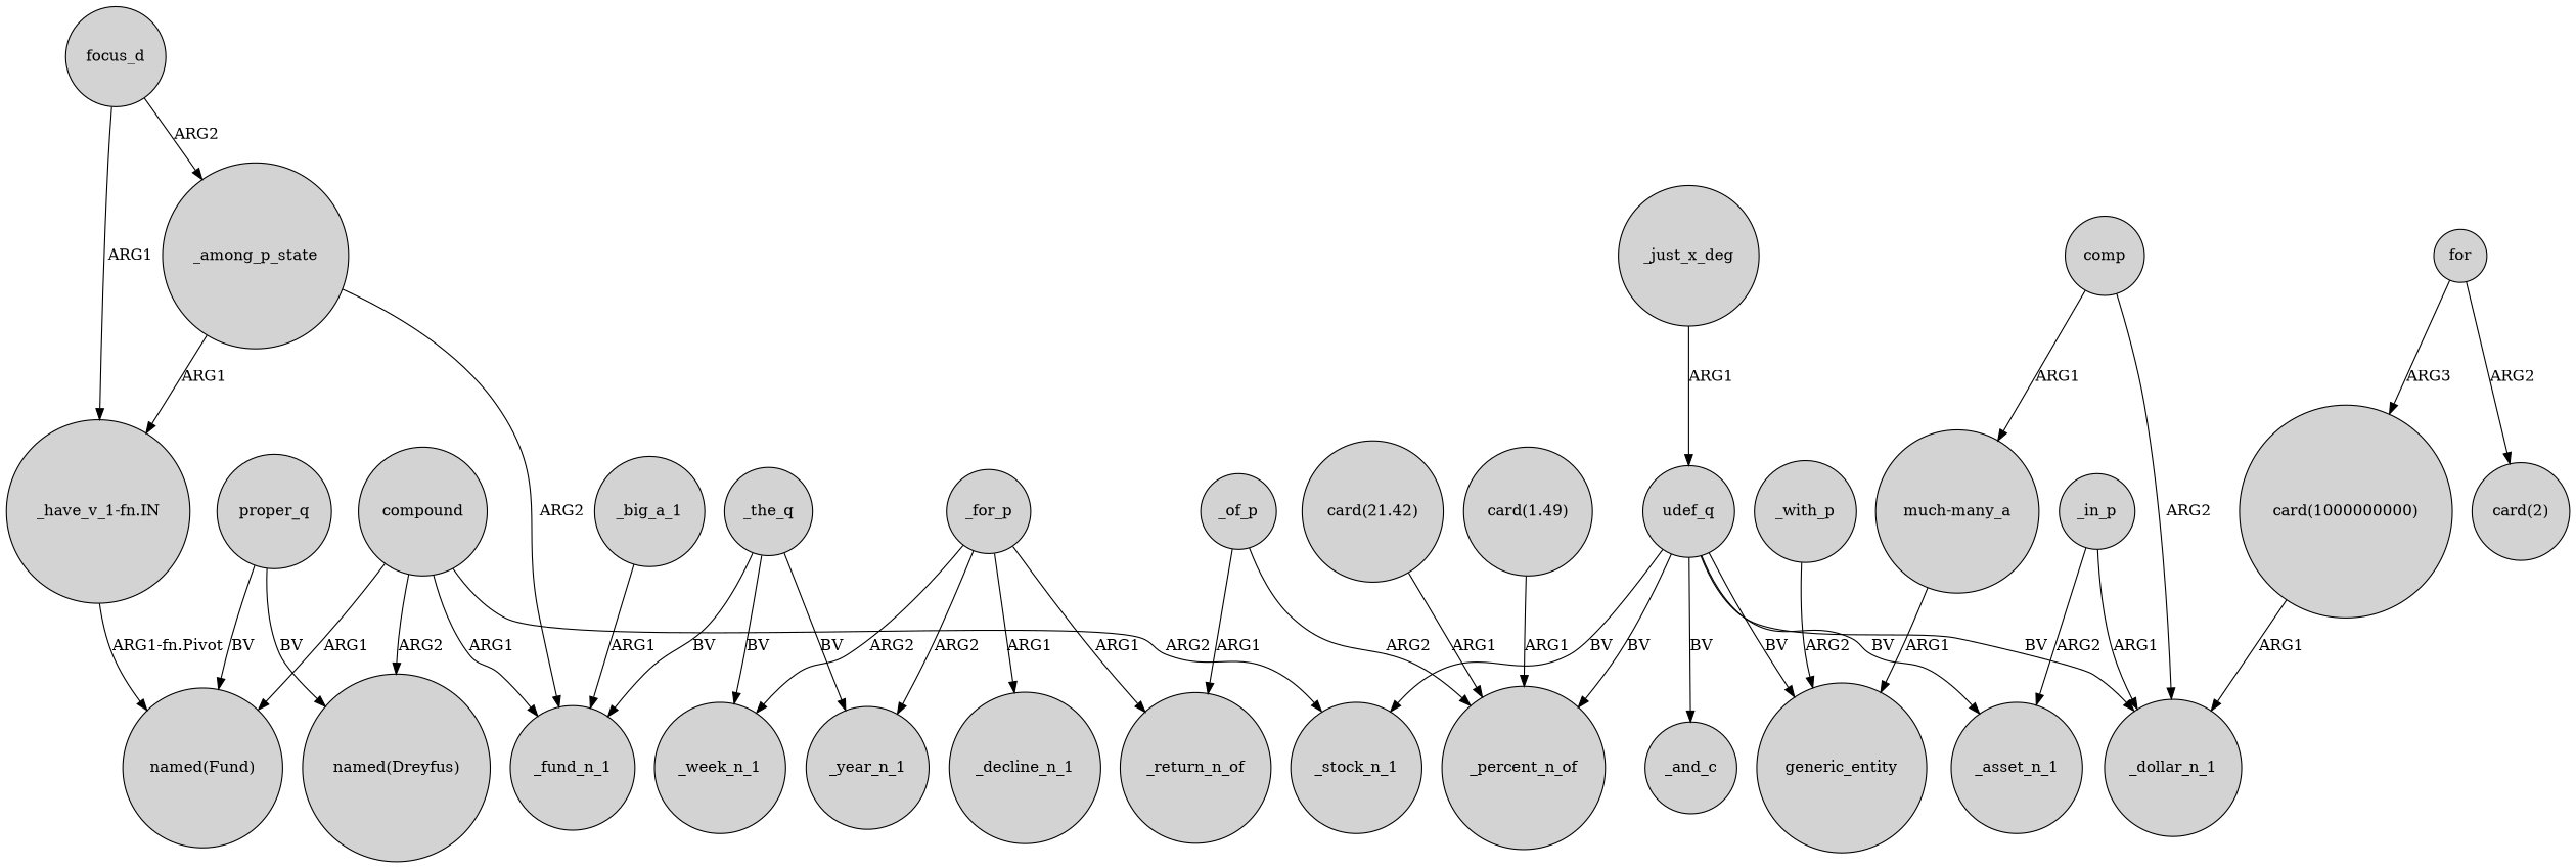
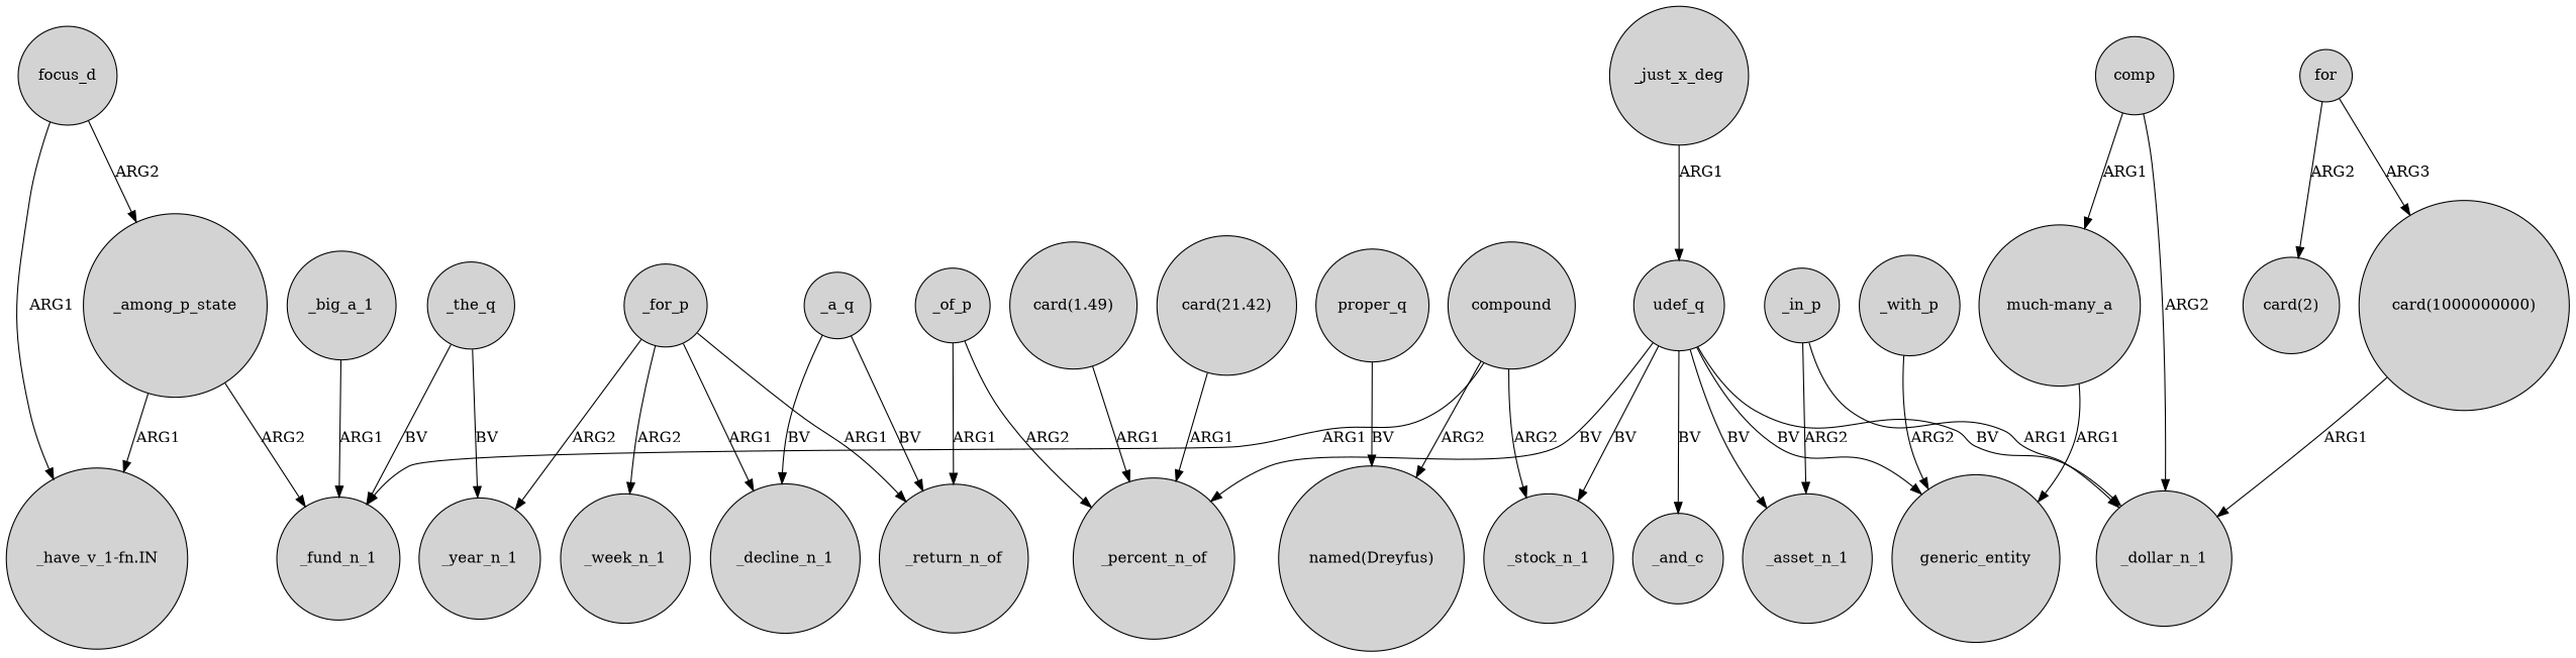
  digraph {
    node [shape=circle style=filled]
    focus_d
    "_have_v_1-fn.IN"
    _among_p_state
-   "named(Fund)"
    _fund_n_1
    _of_p
    _return_n_of
    _percent_n_of
    _for_p
    _decline_n_1
    _year_n_1
    _week_n_1
    _just_x_deg
    udef_q
    _and_c
    generic_entity
    _asset_n_1
    _stock_n_1
    _dollar_n_1
    "much-many_a"
    _with_p
    "card(21.42)"
    compound
    "named(Dreyfus)"
    _the_q
    n26 [label=for]
    "card(1000000000)"
    "card(2)"
+   _a_q
    comp
    "card(1.49)"
    _big_a_1
    proper_q
    _in_p
    focus_d -> "_have_v_1-fn.IN" [label=ARG1]
    focus_d -> _among_p_state [label=ARG2]
-   "_have_v_1-fn.IN" -> "named(Fund)" [label="ARG1-fn.Pivot"]
    _among_p_state -> "_have_v_1-fn.IN" [label=ARG1]
    _among_p_state -> _fund_n_1 [label=ARG2]
    _of_p -> _return_n_of [label=ARG1]
    _of_p -> _percent_n_of [label=ARG2]
    _for_p -> _return_n_of [label=ARG1]
    _for_p -> _decline_n_1 [label=ARG1]
    _for_p -> _year_n_1 [label=ARG2]
    _for_p -> _week_n_1 [label=ARG2]
    _just_x_deg -> udef_q [label=ARG1]
    udef_q -> _percent_n_of [label=BV]
    udef_q -> _and_c [label=BV]
    udef_q -> generic_entity [label=BV]
    udef_q -> _asset_n_1 [label=BV]
    udef_q -> _stock_n_1 [label=BV]
    udef_q -> _dollar_n_1 [label=BV]
    "much-many_a" -> generic_entity [label=ARG1]
    _with_p -> generic_entity [label=ARG2]
    "card(21.42)" -> _percent_n_of [label=ARG1]
-   compound -> "named(Fund)" [label=ARG1]
    compound -> _fund_n_1 [label=ARG1]
    compound -> _stock_n_1 [label=ARG2]
    compound -> "named(Dreyfus)" [label=ARG2]
    _the_q -> _fund_n_1 [label=BV]
    _the_q -> _year_n_1 [label=BV]
-   _the_q -> _week_n_1 [label=BV]
    n26 -> "card(1000000000)" [label=ARG3]
    n26 -> "card(2)" [label=ARG2]
    "card(1000000000)" -> _dollar_n_1 [label=ARG1]
+   _a_q -> _return_n_of [label=BV]
+   _a_q -> _decline_n_1 [label=BV]
    comp -> _dollar_n_1 [label=ARG2]
    comp -> "much-many_a" [label=ARG1]
    "card(1.49)" -> _percent_n_of [label=ARG1]
    _big_a_1 -> _fund_n_1 [label=ARG1]
-   proper_q -> "named(Fund)" [label=BV]
    proper_q -> "named(Dreyfus)" [label=BV]
    _in_p -> _asset_n_1 [label=ARG2]
    _in_p -> _dollar_n_1 [label=ARG1]
  }
